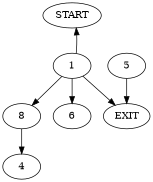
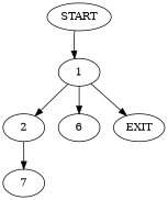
  digraph {
    n1 [label=START]
    1
-   2 [label=8]
+   2
    n4 [label=6]
    n5 [label=EXIT]
-   5
-   4
-   1 -> n1
+   4 [label=7]
+   n1 -> 1
    1 -> 2
    1 -> n4
    1 -> n5
    2 -> 4
-   5 -> n5
  }
